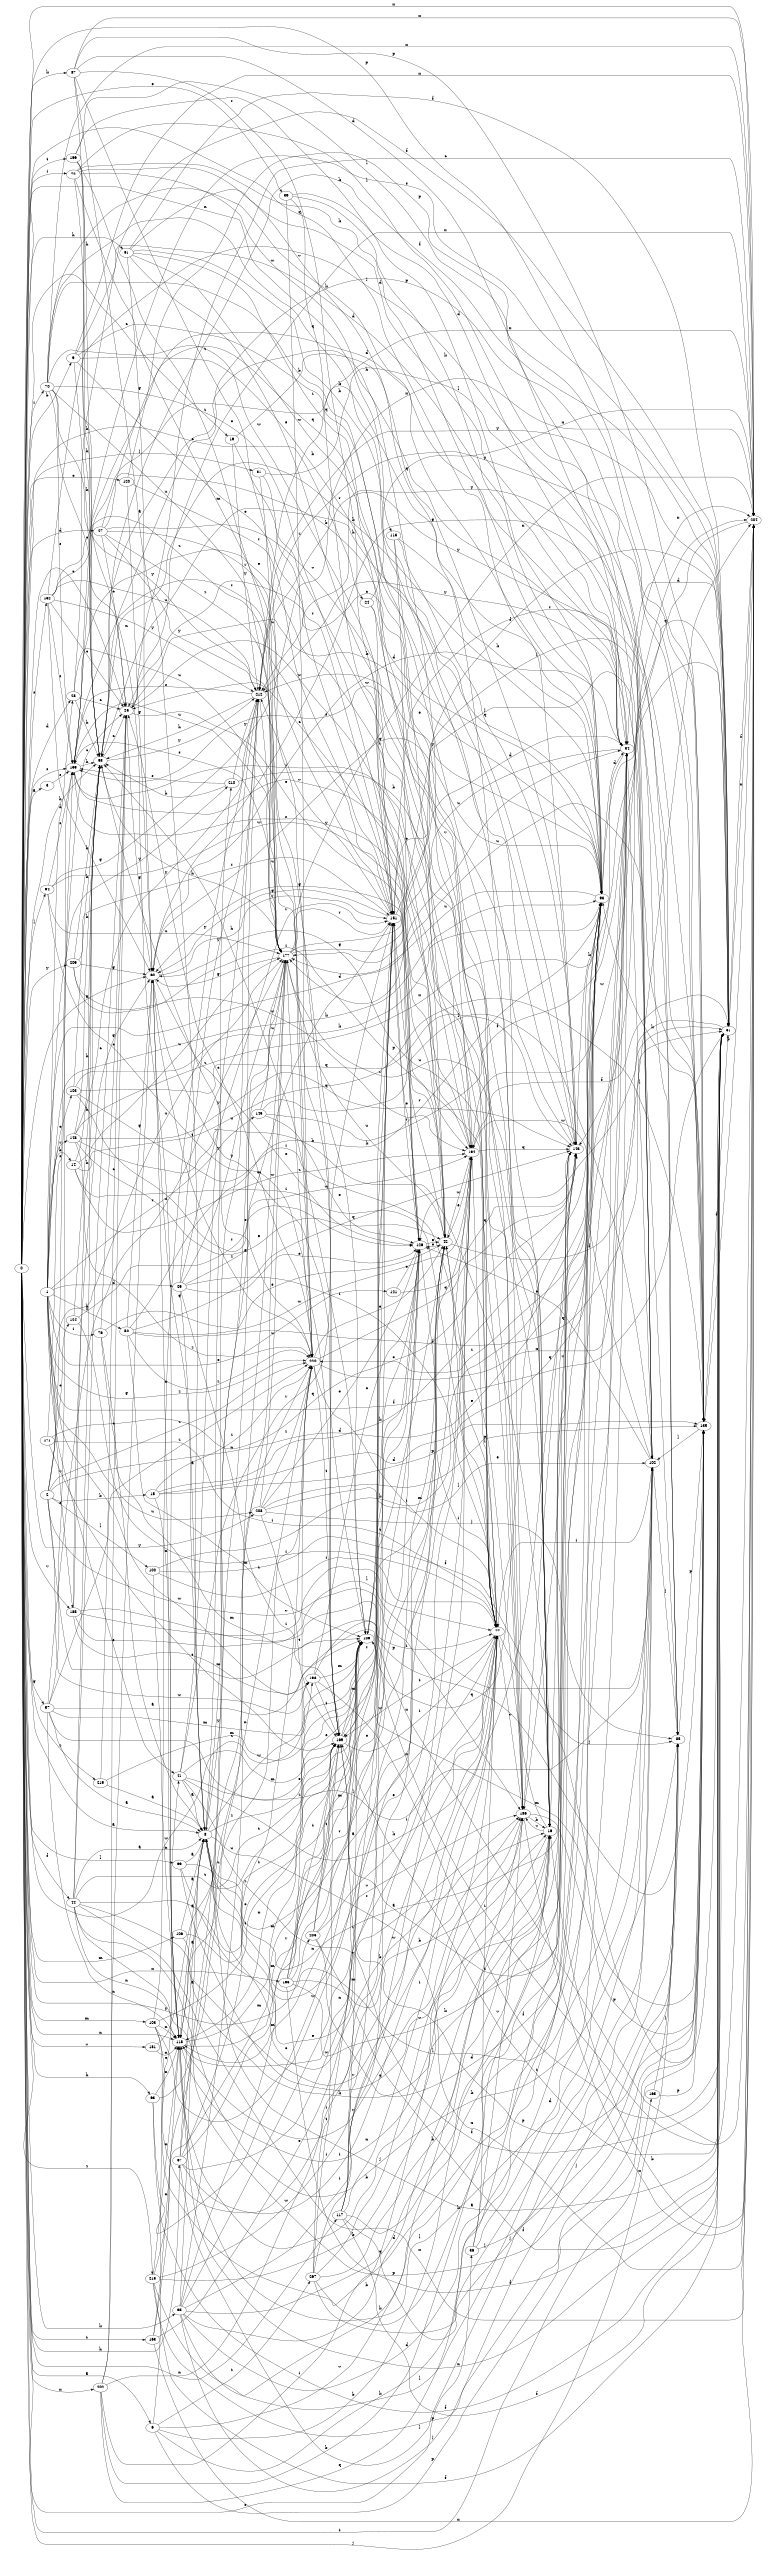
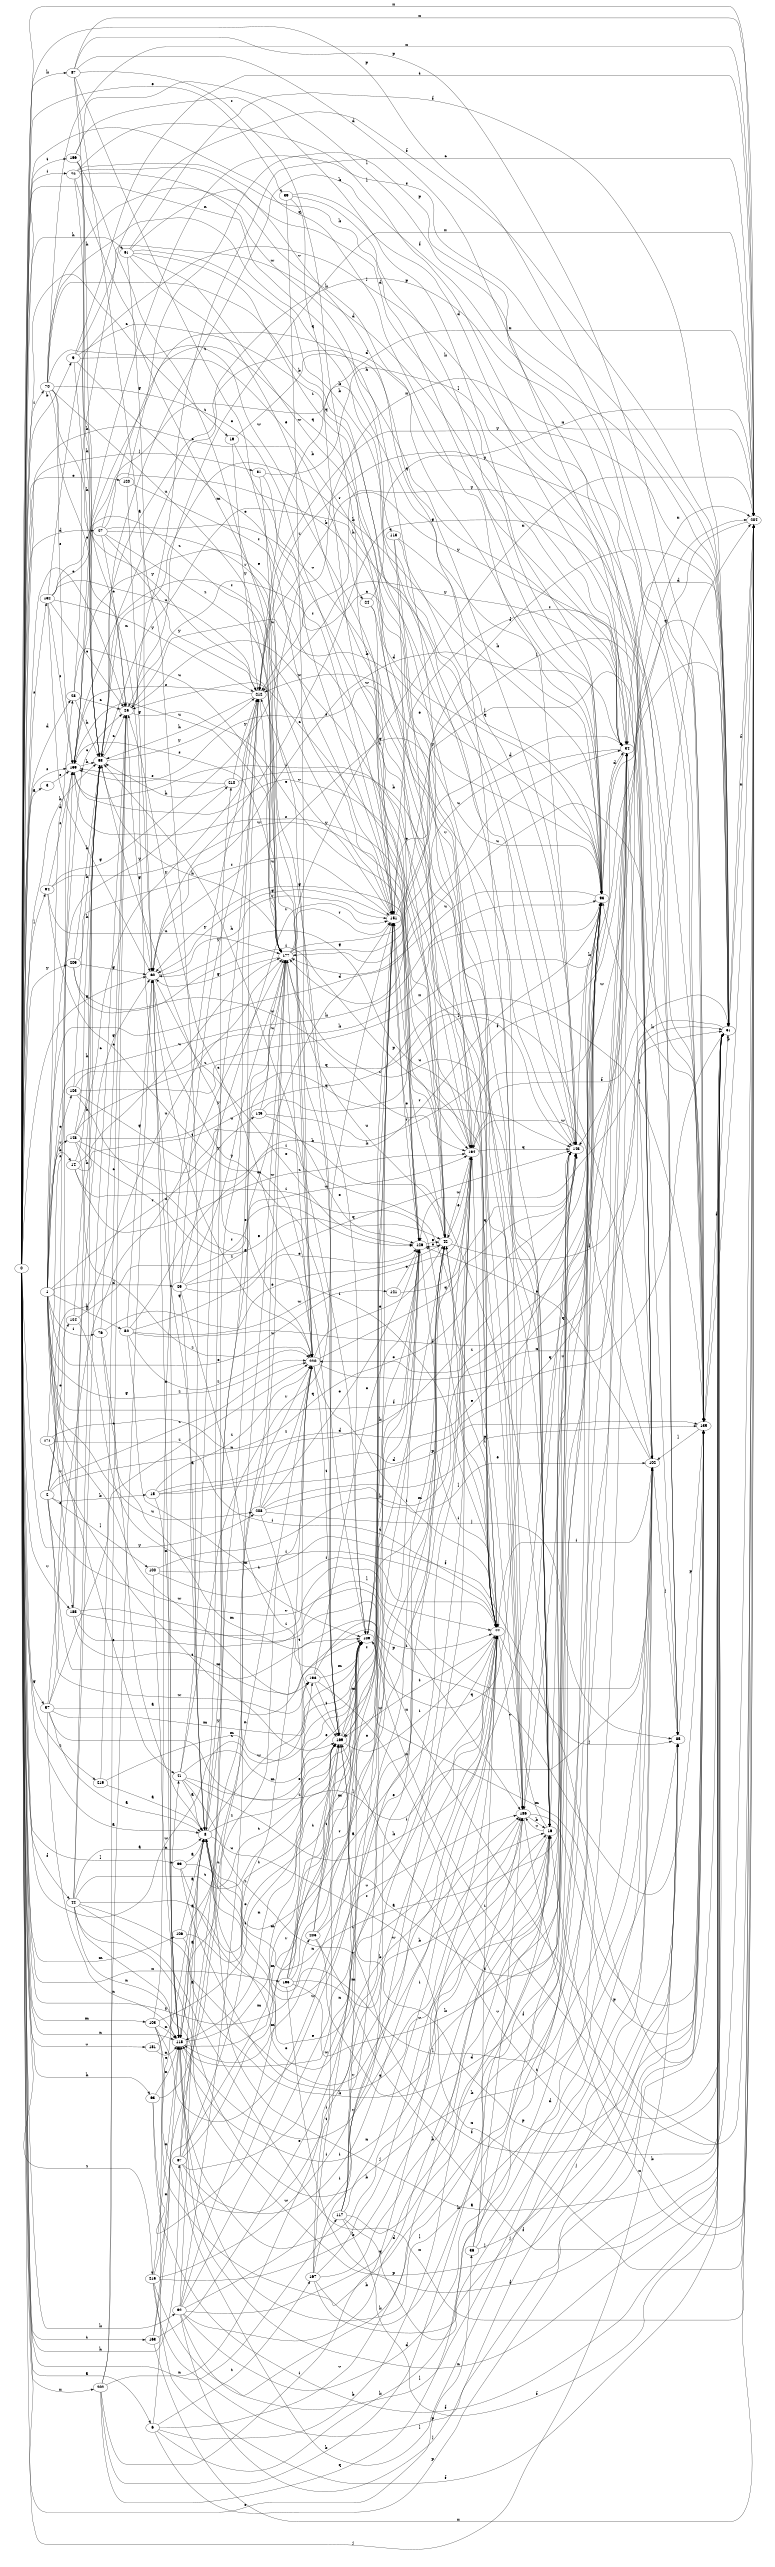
  strict digraph {
    rankdir=LR
    0
    3
    6
    8
    9
    19
    24
    25
    27
    28
    36
    39
    44
    57
    60
    61
    63
    67
    68
    70
    72
    81
    85
    87
-   92 [label=95]
+   92
    94
    99
    103
    106
    113
    117
    118
    120
    135
    143
    152
    159
    163
-   165
    166
    181
    185
    193
    195
    202
    204
    205
    208
    209
    215
    219
    41
    93
    186
    16
-   167 [label=267]
+   167
    51
    210
    42
    102
    212
    34
    126
    151
    194
    220
    177
    77
    169
    109
    1
    14
    29
    50
    76
    121
    123
    145
    148
    171
    2
    15
    100
    124
    0 -> 3 [label=a]
    0 -> 6 [label=a]
    0 -> 8 [label=a]
    0 -> 9 [label=b]
    0 -> 19 [label=c]
    0 -> 24 [label=c]
    0 -> 25 [label=c]
    0 -> 27 [label=d]
    0 -> 28 [label=d]
    0 -> 36 [label=e]
    0 -> 39 [label=e]
    0 -> 44 [label=f]
    0 -> 57 [label=g]
    0 -> 60 [label=g]
    0 -> 61 [label=h]
    0 -> 63 [label=h]
    0 -> 67 [label=h]
    0 -> 68 [label=h]
    0 -> 70 [label=i]
    0 -> 72 [label=i]
    0 -> 81 [label=j]
    0 -> 85 [label=j]
    0 -> 87 [label=k]
    0 -> 92 [label=k]
    0 -> 94 [label=l]
    0 -> 99 [label=l]
    0 -> 103 [label=m]
    0 -> 106 [label=m]
    0 -> 113 [label=n]
    0 -> 117 [label=n]
    0 -> 118 [label=n]
    0 -> 120 [label=o]
    0 -> 135 [label=p]
    0 -> 143 [label=q]
    0 -> 152 [label=s]
    0 -> 159 [label=s]
    0 -> 163 [label=t]
-   0 -> 165 [label=t]
    0 -> 166 [label=t]
    0 -> 181 [label=v]
    0 -> 185 [label=v]
    0 -> 193 [label=w]
    0 -> 195 [label=x]
    0 -> 202 [label=x]
    0 -> 204 [label=x]
    0 -> 205 [label=y]
    0 -> 208 [label=y]
    0 -> 209 [label=y]
    0 -> 215 [label=z]
    0 -> 219 [label=z]
    3 -> 159 [label=s]
    6 -> 135 [label=p]
    6 -> 41 [label=e]
    6 -> 93 [label=k]
    6 -> 186 [label=v]
    6 -> 16 [label=b]
    6 -> 167 [label=t]
    8 -> 60 [label=g]
    8 -> 193 [label=w]
    8 -> 186 [label=v]
    8 -> 16 [label=b]
    8 -> 51 [label=f]
    8 -> 210 [label=y]
    8 -> 42 [label=e]
    8 -> 102 [label=l]
    8 -> 212 [label=y]
    9 -> 68 [label=h]
    9 -> 143 [label=q]
-   9 -> 204 [label=x]
+   9 -> 204 [label=t]
    9 -> 16 [label=b]
    9 -> 34 [label=d]
    9 -> 126 [label=o]
    19 -> 143 [label=q]
    19 -> 212 [label=y]
    19 -> 151 [label=r]
    24 -> 204 [label=x]
    24 -> 186 [label=v]
    24 -> 151 [label=r]
    25 -> 60 [label=g]
    25 -> 204 [label=x]
    25 -> 93 [label=k]
    25 -> 42 [label=e]
    25 -> 194 [label=w]
    27 -> 25 [label=c]
    27 -> 186 [label=v]
    27 -> 16 [label=b]
    27 -> 212 [label=y]
    27 -> 34 [label=d]
    27 -> 151 [label=r]
    27 -> 220 [label=z]
    28 -> 25 [label=c]
    28 -> 68 [label=h]
    28 -> 51 [label=f]
    28 -> 177 [label=u]
    36 -> 85 [label=j]
    36 -> 186 [label=v]
    36 -> 34 [label=d]
    36 -> 77 [label=i]
    39 -> 93 [label=k]
    39 -> 34 [label=d]
    39 -> 151 [label=r]
    39 -> 220 [label=z]
    44 -> 8 [label=a]
    44 -> 25 [label=c]
    44 -> 68 [label=h]
    44 -> 85 [label=j]
    44 -> 118 [label=n]
    44 -> 135 [label=p]
    44 -> 204 [label=x]
    44 -> 93 [label=k]
    44 -> 126 [label=o]
    44 -> 169 [label=t]
    57 -> 8 [label=a]
    57 -> 118 [label=n]
    57 -> 159 [label=s]
    57 -> 204 [label=x]
    57 -> 102 [label=l]
    57 -> 220 [label=z]
    57 -> 177 [label=u]
    57 -> 109 [label=m]
    60 -> 118 [label=n]
    60 -> 34 [label=d]
    60 -> 126 [label=o]
    60 -> 151 [label=r]
    60 -> 220 [label=z]
    60 -> 109 [label=m]
    61 -> 60 [label=g]
    61 -> 16 [label=b]
    61 -> 51 [label=f]
    61 -> 42 [label=e]
    61 -> 34 [label=d]
    61 -> 194 [label=w]
    61 -> 77 [label=i]
    63 -> 118 [label=n]
    63 -> 51 [label=f]
    63 -> 126 [label=o]
    63 -> 220 [label=z]
    67 -> 8 [label=a]
    67 -> 102 [label=l]
    67 -> 212 [label=y]
    67 -> 194 [label=w]
    67 -> 220 [label=z]
    67 -> 77 [label=i]
    67 -> 109 [label=m]
    68 -> 25 [label=c]
    68 -> 135 [label=p]
    68 -> 93 [label=k]
    68 -> 51 [label=f]
    68 -> 212 [label=y]
    68 -> 220 [label=z]
    70 -> 25 [label=c]
    70 -> 143 [label=q]
    70 -> 159 [label=s]
    70 -> 204 [label=x]
    70 -> 93 [label=k]
    70 -> 16 [label=b]
    70 -> 212 [label=y]
    70 -> 126 [label=o]
    70 -> 194 [label=w]
    70 -> 177 [label=u]
    72 -> 68 [label=h]
    72 -> 93 [label=k]
    72 -> 186 [label=v]
    72 -> 102 [label=l]
    72 -> 194 [label=w]
    72 -> 109 [label=m]
    81 -> 102 [label=l]
    81 -> 194 [label=w]
    81 -> 177 [label=u]
    85 -> 135 [label=p]
    85 -> 212 [label=y]
    87 -> 8 [label=a]
    87 -> 68 [label=h]
    87 -> 135 [label=p]
    87 -> 204 [label=x]
    87 -> 34 [label=d]
    87 -> 151 [label=r]
    87 -> 169 [label=t]
    92 -> 8 [label=a]
    92 -> 85 [label=j]
    92 -> 143 [label=q]
    92 -> 16 [label=b]
    92 -> 42 [label=e]
    92 -> 102 [label=l]
    92 -> 34 [label=d]
    92 -> 177 [label=u]
    92 -> 77 [label=i]
    92 -> 109 [label=m]
    94 -> 159 [label=s]
    94 -> 204 [label=x]
    94 -> 194 [label=w]
    94 -> 177 [label=u]
    94 -> 169 [label=t]
    99 -> 8 [label=a]
    99 -> 143 [label=q]
    99 -> 186 [label=v]
    99 -> 169 [label=t]
    103 -> 118 [label=n]
    103 -> 212 [label=y]
    103 -> 34 [label=d]
    103 -> 194 [label=w]
    103 -> 77 [label=i]
    103 -> 169 [label=t]
    106 -> 8 [label=a]
    106 -> 186 [label=v]
    106 -> 169 [label=t]
    113 -> 143 [label=q]
    113 -> 93 [label=k]
    113 -> 42 [label=e]
    113 -> 126 [label=o]
    117 -> 85 [label=j]
    117 -> 93 [label=k]
    117 -> 51 [label=f]
    117 -> 42 [label=e]
    117 -> 151 [label=r]
    117 -> 77 [label=i]
    117 -> 109 [label=m]
    118 -> 8 [label=a]
    118 -> 186 [label=v]
    118 -> 16 [label=b]
    118 -> 102 [label=l]
    118 -> 151 [label=r]
    118 -> 109 [label=m]
    120 -> 60 [label=g]
    120 -> 135 [label=p]
    120 -> 151 [label=r]
    135 -> 60 [label=g]
    135 -> 93 [label=k]
    135 -> 51 [label=f]
    135 -> 102 [label=l]
    135 -> 212 [label=y]
    135 -> 151 [label=r]
    135 -> 177 [label=u]
    135 -> 109 [label=m]
    143 -> 8 [label=a]
    143 -> 159 [label=s]
    143 -> 93 [label=k]
    152 -> 25 [label=c]
    152 -> 60 [label=g]
    152 -> 85 [label=j]
    152 -> 143 [label=q]
    152 -> 159 [label=s]
    152 -> 212 [label=y]
    152 -> 220 [label=z]
    152 -> 177 [label=u]
    159 -> 68 [label=h]
    159 -> 93 [label=k]
    159 -> 186 [label=v]
    159 -> 42 [label=e]
    159 -> 151 [label=r]
    159 -> 177 [label=u]
    159 -> 77 [label=i]
    163 -> 118 [label=n]
    163 -> 204 [label=x]
    163 -> 42 [label=e]
    163 -> 109 [label=m]
-   165 -> 85 [label=j]
-   165 -> 135 [label=p]
    166 -> 68 [label=h]
    166 -> 118 [label=n]
    166 -> 93 [label=k]
    166 -> 102 [label=l]
    166 -> 169 [label=t]
    181 -> 118 [label=n]
    181 -> 220 [label=z]
    185 -> 60 [label=g]
    185 -> 68 [label=h]
    185 -> 135 [label=p]
    185 -> 102 [label=l]
    185 -> 77 [label=i]
    185 -> 109 [label=m]
    193 -> 51 [label=f]
    193 -> 126 [label=o]
    193 -> 77 [label=i]
    193 -> 169 [label=t]
    193 -> 109 [label=m]
    195 -> 93 [label=k]
    195 -> 16 [label=b]
    195 -> 51 [label=f]
    195 -> 151 [label=r]
    195 -> 194 [label=w]
    195 -> 220 [label=z]
    195 -> 169 [label=t]
    202 -> 25 [label=c]
    202 -> 60 [label=g]
    202 -> 143 [label=q]
    202 -> 16 [label=b]
    202 -> 194 [label=w]
    202 -> 77 [label=i]
    204 -> 25 [label=c]
    204 -> 135 [label=p]
    204 -> 143 [label=q]
    204 -> 16 [label=b]
    204 -> 51 [label=f]
    205 -> 51 [label=f]
    205 -> 34 [label=d]
    205 -> 126 [label=o]
    205 -> 77 [label=i]
    205 -> 169 [label=t]
    205 -> 109 [label=m]
    208 -> 85 [label=j]
    208 -> 135 [label=p]
    208 -> 102 [label=l]
    208 -> 126 [label=o]
    208 -> 220 [label=z]
    208 -> 177 [label=u]
    208 -> 169 [label=t]
    209 -> 60 [label=g]
    209 -> 68 [label=h]
    209 -> 151 [label=r]
    209 -> 194 [label=w]
    209 -> 77 [label=i]
    215 -> 118 [label=n]
    215 -> 135 [label=p]
    215 -> 93 [label=k]
    215 -> 16 [label=b]
    215 -> 51 [label=f]
    215 -> 177 [label=u]
    215 -> 77 [label=i]
    219 -> 8 [label=a]
    219 -> 25 [label=c]
    219 -> 109 [label=m]
    41 -> 8 [label=a]
    41 -> 204 [label=x]
    41 -> 93 [label=k]
    41 -> 212 [label=y]
    41 -> 126 [label=o]
    41 -> 151 [label=r]
    41 -> 109 [label=m]
    93 -> 25 [label=c]
    93 -> 60 [label=g]
    93 -> 68 [label=h]
    93 -> 204 [label=x]
    93 -> 186 [label=v]
    93 -> 212 [label=y]
    93 -> 34 [label=d]
    93 -> 177 [label=u]
    186 -> 60 [label=g]
    186 -> 135 [label=p]
    186 -> 143 [label=q]
    186 -> 204 [label=x]
    186 -> 16 [label=b]
    16 -> 118 [label=n]
    16 -> 143 [label=q]
    16 -> 186 [label=v]
    16 -> 42 [label=e]
    16 -> 177 [label=u]
    167 -> 93 [label=k]
    167 -> 186 [label=v]
    167 -> 16 [label=b]
    167 -> 102 [label=l]
    167 -> 151 [label=r]
    167 -> 194 [label=w]
    167 -> 169 [label=t]
    51 -> 8 [label=a]
    51 -> 118 [label=n]
    51 -> 159 [label=s]
    51 -> 204 [label=x]
    51 -> 212 [label=y]
    51 -> 34 [label=d]
    51 -> 126 [label=o]
    51 -> 194 [label=w]
    51 -> 169 [label=t]
    210 -> 68 [label=h]
    210 -> 159 [label=s]
    210 -> 16 [label=b]
    210 -> 212 [label=y]
    42 -> 60 [label=g]
    42 -> 118 [label=n]
    42 -> 51 [label=f]
    42 -> 126 [label=o]
    42 -> 151 [label=r]
    42 -> 194 [label=w]
    42 -> 177 [label=u]
    102 -> 85 [label=j]
    102 -> 212 [label=y]
    102 -> 126 [label=o]
    102 -> 194 [label=w]
    102 -> 77 [label=i]
    212 -> 68 [label=h]
    212 -> 159 [label=s]
    212 -> 204 [label=x]
    212 -> 177 [label=u]
    34 -> 68 [label=h]
    34 -> 102 [label=l]
    34 -> 212 [label=y]
    34 -> 220 [label=z]
    34 -> 177 [label=u]
    34 -> 169 [label=t]
    126 -> 42 [label=e]
    126 -> 151 [label=r]
    126 -> 77 [label=i]
    126 -> 169 [label=t]
    151 -> 60 [label=g]
    151 -> 85 [label=j]
    151 -> 212 [label=y]
    151 -> 34 [label=d]
    151 -> 126 [label=o]
    194 -> 25 [label=c]
    194 -> 143 [label=q]
    194 -> 51 [label=f]
    194 -> 42 [label=e]
    194 -> 77 [label=i]
    194 -> 109 [label=m]
    220 -> 25 [label=c]
    220 -> 118 [label=n]
    220 -> 143 [label=q]
    220 -> 204 [label=x]
    220 -> 42 [label=e]
    220 -> 77 [label=i]
    220 -> 169 [label=t]
    177 -> 8 [label=a]
    177 -> 60 [label=g]
    177 -> 68 [label=h]
    177 -> 85 [label=j]
    177 -> 118 [label=n]
    177 -> 159 [label=s]
    177 -> 204 [label=x]
    177 -> 51 [label=f]
    177 -> 151 [label=r]
    177 -> 220 [label=z]
    77 -> 8 [label=a]
    77 -> 85 [label=j]
    77 -> 118 [label=n]
    77 -> 159 [label=s]
    77 -> 186 [label=v]
    77 -> 42 [label=e]
    77 -> 169 [label=t]
    169 -> 118 [label=n]
    169 -> 135 [label=p]
    169 -> 151 [label=r]
    169 -> 77 [label=i]
    169 -> 109 [label=m]
    109 -> 68 [label=h]
    109 -> 143 [label=q]
    109 -> 126 [label=o]
    109 -> 151 [label=r]
    1 -> 28 [label=d]
    1 -> 185 [label=v]
    1 -> 193 [label=w]
    1 -> 208 [label=u]
    1 -> 41 [label=e]
    1 -> 93 [label=k]
    1 -> 51 [label=f]
    1 -> 210 [label=y]
    1 -> 34 [label=d]
    1 -> 220 [label=z]
    1 -> 14 [label=b]
    1 -> 29 [label=d]
    1 -> 50 [label=f]
    1 -> 76 [label=i]
    1 -> 121 [label=o]
    1 -> 123 [label=o]
    1 -> 145 [label=r]
    1 -> 148 [label=r]
    14 -> 68 [label=h]
    14 -> 135 [label=p]
    14 -> 194 [label=w]
    14 -> 177 [label=u]
    14 -> 77 [label=i]
    29 -> 8 [label=a]
    29 -> 212 [label=y]
    29 -> 126 [label=o]
    29 -> 151 [label=r]
    29 -> 194 [label=w]
    29 -> 177 [label=u]
    29 -> 77 [label=i]
    29 -> 169 [label=t]
    50 -> 60 [label=g]
    50 -> 143 [label=q]
    50 -> 93 [label=k]
    50 -> 51 [label=f]
    50 -> 194 [label=w]
    50 -> 220 [label=z]
    50 -> 109 [label=m]
    76 -> 8 [label=a]
    76 -> 25 [label=c]
    76 -> 42 [label=e]
    76 -> 109 [label=m]
    121 -> 143 [label=q]
    121 -> 126 [label=o]
    123 -> 68 [label=h]
    123 -> 143 [label=q]
    123 -> 93 [label=k]
    123 -> 126 [label=o]
    123 -> 77 [label=i]
    145 -> 51 [label=f]
    145 -> 102 [label=l]
    145 -> 126 [label=o]
    145 -> 177 [label=u]
    148 -> 68 [label=h]
    148 -> 143 [label=q]
    148 -> 204 [label=x]
    148 -> 16 [label=b]
    148 -> 42 [label=e]
    148 -> 212 [label=y]
    148 -> 220 [label=z]
    171 -> 143 [label=q]
    171 -> 159 [label=s]
    171 -> 77 [label=i]
    171 -> 169 [label=t]
    2 -> 25 [label=c]
    2 -> 193 [label=w]
    2 -> 204 [label=x]
    2 -> 186 [label=v]
    2 -> 34 [label=d]
    2 -> 220 [label=z]
    2 -> 177 [label=u]
    2 -> 15 [label=b]
    2 -> 100 [label=l]
    2 -> 124 [label=o]
    15 -> 118 [label=n]
    15 -> 135 [label=p]
    15 -> 93 [label=k]
    15 -> 34 [label=d]
    15 -> 220 [label=z]
    100 -> 118 [label=n]
    100 -> 93 [label=k]
    100 -> 51 [label=f]
    100 -> 77 [label=i]
    124 -> 68 [label=h]
    124 -> 151 [label=r]
    124 -> 77 [label=i]
  }
